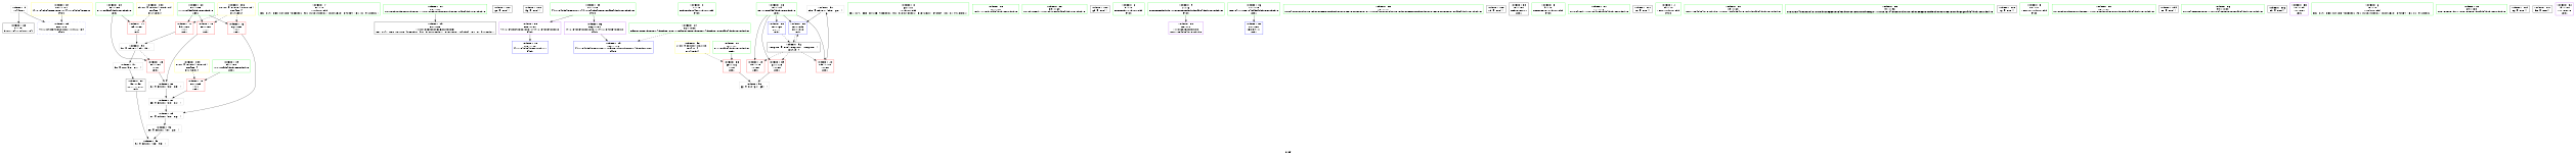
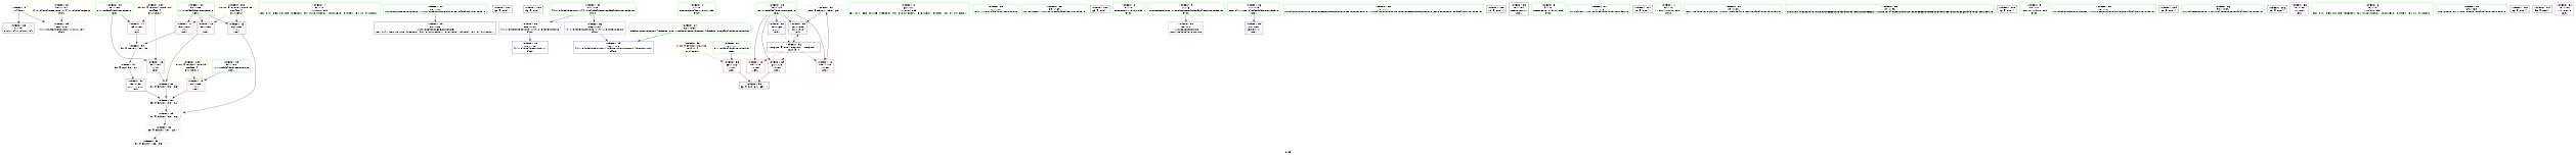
  digraph {
    fontname="DejaVu Sans Mono"
    label=SVFG
    node [color=green fontname="DejaVu Sans Mono" shape=record]
    edge [fontname="DejaVu Sans Mono" style=solid]
    n1 [color=grey label="{NodeID: 0\nNullPtr}"]
    n2 [color=black label="{NodeID: 28\n2\<--3\ndummyVal\<--dummyVal\n}"]
    n3 [color=blue label="{NodeID: 50\n127\<--3\nllvm.global_ctors_2\<--dummyVal\nGlob }" style=dotted]
    n4 [color=grey label="{NodeID: 90\n91 = Binary(89, 90, )\n}"]
    n5 [color=grey label="{NodeID: 94\n92 = cmp(91, 57, )\n}"]
    n6 [color=black label="{NodeID: 31\n93\<--92\nconv\<--cmp7\nmain\n}"]
    n7 [color=grey label="{NodeID: 93\n94 = Binary(88, 93, )\n}"]
    n8 [label="{NodeID: 7\n57\<--1\n\<--dummyObj\nCan only get source location for instruction, argument, global var or function.}"]
    n9 [label="{NodeID: 14\n28\<--34\n_ZNSt8ios_base4InitD1Ev\<--_ZNSt8ios_base4InitD1Ev_field_insensitive\n}"]
    n10 [color=black label="{NodeID: 29\n27\<--28\n\<--_ZNSt8ios_base4InitD1Ev\nCan only get source location for instruction, argument, global var or function.}"]
    n11 [label="{NodeID: 21\n54\<--55\nw\<--w_field_insensitive\nmain\n}"]
    n12 [color=red label="{NodeID: 45\n83\<--54\n\<--w\nmain\n}"]
-   n13 [color=red label="{NodeID: 46\n86\<--54\n\<--w\nmain\n}"]
+   n13 [color=blue label="{NodeID: 46\n86\<--54\n\<--w\nmain\n}"]
    n14 [color=red label="{NodeID: 47\n90\<--54\n\<--w\nmain\n}"]
    n15 [color=grey label="{NodeID: 88\n84 = Binary(82, 83, )\n}"]
    n16 [color=grey label="{NodeID: 89\n87 = Binary(85, 86, )\n}"]
    n17 [color=grey label="{NodeID: 87\n85 = Binary(81, 84, )\n}"]
    n18 [color=grey label="{NodeID: 92\n88 = Binary(87, 62, )\n}"]
    n19 [color=black label="{NodeID: 111\n68 = PHI()\n}"]
    n20 [color=black label="{NodeID: 118\n96 = PHI()\n}"]
    n21 [color=purple label="{NodeID: 35\n125\<--14\nllvm.global_ctors_0\<--llvm.global_ctors\nGlob }"]
    n22 [color=blue label="{NodeID: 48\n125\<--15\nllvm.global_ctors_0\<--\nGlob }"]
    n23 [color=red label="{NodeID: 42\n81\<--50\n\<--r\nmain\n}"]
    n24 [color=blue label="{NodeID: 49\n126\<--16\nllvm.global_ctors_1\<--_GLOBAL__sub_I_Smylic_0_1.cpp\nGlob }"]
    n25 [label="{NodeID: 1\n7\<--1\n__dso_handle\<--dummyObj\nGlob }"]
    n26 [color=grey label="{NodeID: 91\n103 = Binary(102, 62, )\n}"]
    n27 [color=blue label="{NodeID: 53\n48\<--103\ntt\<--inc\nmain\n}"]
    n28 [color=black label="{NodeID: 96\nMR_6V_3 = PHI(MR_6V_4, MR_6V_2, )\npts\{49 \}\n}"]
    n29 [color=red label="{NodeID: 39\n64\<--48\n\<--tt\nmain\n}"]
    n30 [color=red label="{NodeID: 40\n75\<--48\n\<--tt\nmain\n}"]
    n31 [color=red label="{NodeID: 41\n102\<--48\n\<--tt\nmain\n}"]
    n32 [label="{NodeID: 8\n62\<--1\n\<--dummyObj\nCan only get source location for instruction, argument, global var or function.}"]
    n33 [color=yellow label="{NodeID: 98\n4V_1 = ENCHI(MR_4V_0)\npts\{47 \}\nFun[main]}" style=double]
    n34 [color=red label="{NodeID: 38\n65\<--46\n\<--t\nmain\n}"]
-   n35 [color=grey label="{NodeID: 95\n66 = cmp(64, 65, )\n}"]
+   n35 [color=black label="{NodeID: 95\n66 = cmp(64, 65, )\n}"]
    n36 [label="{NodeID: 15\n41\<--42\nmain\<--main_field_insensitive\n}"]
    n37 [label="{NodeID: 22\n59\<--60\n_ZNSirsERi\<--_ZNSirsERi_field_insensitive\n}"]
    n38 [color=black label="{NodeID: 112\n69 = PHI()\n}"]
    n39 [color=purple label="{NodeID: 36\n126\<--14\nllvm.global_ctors_1\<--llvm.global_ctors\nGlob }"]
    n40 [color=red label="{NodeID: 43\n82\<--52\n\<--c\nmain\n}"]
    n41 [label="{NodeID: 2\n8\<--1\n_ZSt3cin\<--dummyObj\nGlob }"]
    n42 [label="{NodeID: 9\n4\<--6\n_ZStL8__ioinit\<--_ZStL8__ioinit_field_insensitive\nGlob }"]
    n43 [color=purple label="{NodeID: 32\n25\<--4\n\<--_ZStL8__ioinit\n__cxx_global_var_init\n}"]
    n44 [label="{NodeID: 16\n44\<--45\nretval\<--retval_field_insensitive\nmain\n}"]
    n45 [color=blue label="{NodeID: 51\n44\<--57\nretval\<--\nmain\n}"]
    n46 [label="{NodeID: 23\n73\<--74\n_ZStlsISt11char_traitsIcEERSt13basic_ostreamIcT_ES5_PKc\<--_ZStlsISt11char_traitsIcEERSt13basic_ostreamIcT_ES5_PKc_field_insensitive\n}"]
    n47 [color=black label="{NodeID: 113\n70 = PHI()\n}"]
    n48 [color=black label="{NodeID: 30\n43\<--57\nmain_ret\<--\nmain\n}"]
    n49 [color=yellow label="{NodeID: 37\n127\<--14\nllvm.global_ctors_2\<--llvm.global_ctors\nGlob }"]
    n50 [color=red label="{NodeID: 44\n89\<--52\n\<--c\nmain\n}"]
    n51 [label="{NodeID: 3\n9\<--1\n_ZSt4cout\<--dummyObj\nGlob }"]
    n52 [label="{NodeID: 10\n14\<--18\nllvm.global_ctors\<--llvm.global_ctors_field_insensitive\nGlob }"]
    n53 [color=yellow label="{NodeID: 100\n8V_1 = ENCHI(MR_8V_0)\npts\{51 \}\nFun[main]}" style=double]
    n54 [label="{NodeID: 17\n46\<--47\nt\<--t_field_insensitive\nmain\n}"]
    n55 [label="{NodeID: 24\n77\<--78\n_ZNSolsEi\<--_ZNSolsEi_field_insensitive\n}"]
    n56 [color=black label="{NodeID: 114\n72 = PHI()\n}"]
    n57 [color=blue label="{NodeID: 52\n48\<--62\ntt\<--\nmain\n}"]
    n58 [label="{NodeID: 4\n10\<--1\n.str\<--dummyObj\nGlob }"]
    n59 [label="{NodeID: 11\n19\<--20\n__cxx_global_var_init\<--__cxx_global_var_init_field_insensitive\n}"]
    n60 [color=yellow label="{NodeID: 101\n10V_1 = ENCHI(MR_10V_0)\npts\{53 \}\nFun[main]}" style=double]
    n61 [label="{NodeID: 18\n48\<--49\ntt\<--tt_field_insensitive\nmain\n}"]
    n62 [label="{NodeID: 25\n97\<--98\n_ZSt4endlIcSt11char_traitsIcEERSt13basic_ostreamIT_T0_ES6_\<--_ZSt4endlIcSt11char_traitsIcEERSt13basic_ostreamIT_T0_ES6__field_insensitive\n}"]
    n63 [color=black label="{NodeID: 115\n76 = PHI()\n}"]
    n64 [label="{NodeID: 5\n12\<--1\n.str.1\<--dummyObj\nGlob }"]
    n65 [label="{NodeID: 12\n23\<--24\n_ZNSt8ios_base4InitC1Ev\<--_ZNSt8ios_base4InitC1Ev_field_insensitive\n}"]
    n66 [color=yellow label="{NodeID: 102\n12V_1 = ENCHI(MR_12V_0)\npts\{55 \}\nFun[main]}" style=double]
    n67 [label="{NodeID: 19\n50\<--51\nr\<--r_field_insensitive\nmain\n}"]
    n68 [color=black label="{NodeID: 109\n58 = PHI()\n}"]
    n69 [label="{NodeID: 26\n99\<--100\n_ZNSolsEPFRSoS_E\<--_ZNSolsEPFRSoS_E_field_insensitive\n}"]
    n70 [color=black label="{NodeID: 116\n80 = PHI()\n}"]
    n71 [color=purple label="{NodeID: 33\n71\<--10\n\<--.str\nmain\n}"]
    n72 [label="{NodeID: 6\n15\<--1\n\<--dummyObj\nCan only get source location for instruction, argument, global var or function.}"]
    n73 [label="{NodeID: 13\n29\<--30\n__cxa_atexit\<--__cxa_atexit_field_insensitive\n}"]
    n74 [label="{NodeID: 20\n52\<--53\nc\<--c_field_insensitive\nmain\n}"]
    n75 [color=black label="{NodeID: 110\n26 = PHI()\n}"]
    n76 [label="{NodeID: 27\n16\<--121\n_GLOBAL__sub_I_Smylic_0_1.cpp\<--_GLOBAL__sub_I_Smylic_0_1.cpp_field_insensitive\n}"]
    n77 [color=black label="{NodeID: 117\n95 = PHI()\n}"]
    n78 [color=purple label="{NodeID: 34\n79\<--12\n\<--.str.1\nmain\n}"]
    n1 -> n2
    n1 -> n3
    n4 -> n5
    n5 -> n6
-   n6 -> n7
+   n6 -> n17
    n9 -> n10
    n11 -> n12
    n11 -> n13
    n11 -> n14
    n12 -> n15
    n13 -> n16
    n14 -> n4
    n15 -> n17
    n16 -> n18
    n17 -> n16
    n18 -> n7
    n21 -> n22
    n23 -> n17
    n26 -> n27
    n27 -> n28 [style=dashed]
    n28 -> n27 [style=dashed]
    n28 -> n29 [style=dashed]
    n28 -> n30 [style=dashed]
    n28 -> n31 [style=dashed]
    n29 -> n35
    n31 -> n26
    n33 -> n34 [style=dashed]
    n34 -> n35
    n39 -> n24
    n40 -> n15
    n42 -> n43
    n44 -> n45
    n49 -> n3
    n50 -> n4
    n52 -> n21
    n52 -> n39
    n53 -> n23 [style=dashed]
    n54 -> n34
    n57 -> n28 [style=dashed]
-   n4 -> n40 [style=dashed]
+   n60 -> n40 [style=dashed]
    n60 -> n50 [style=dashed]
    n61 -> n27
    n61 -> n29
    n61 -> n30
    n61 -> n31
    n61 -> n57
    n66 -> n12 [style=dashed]
    n66 -> n13 [style=dashed]
    n66 -> n14 [style=dashed]
    n67 -> n23
    n74 -> n40
    n74 -> n50
-   n76 -> n24 [style=dashed]
+   n76 -> n24
  }
